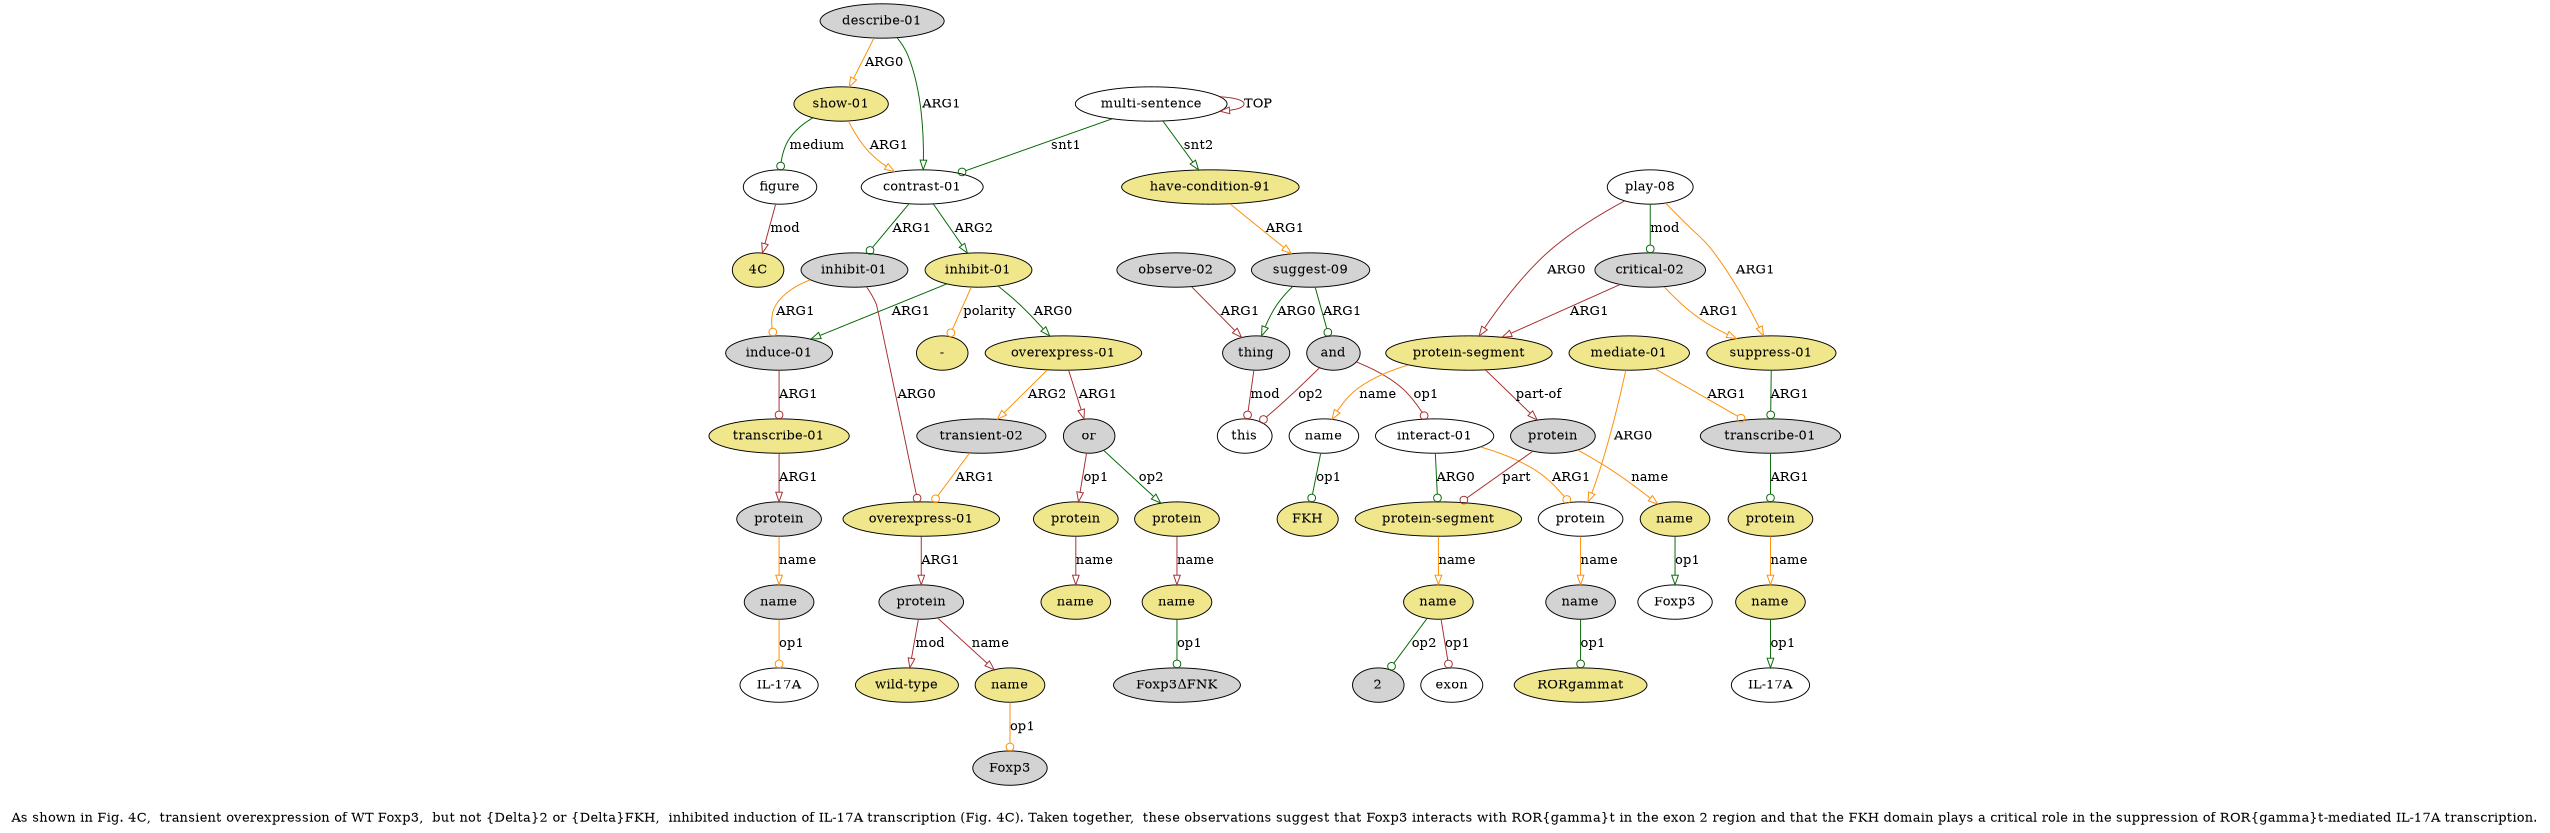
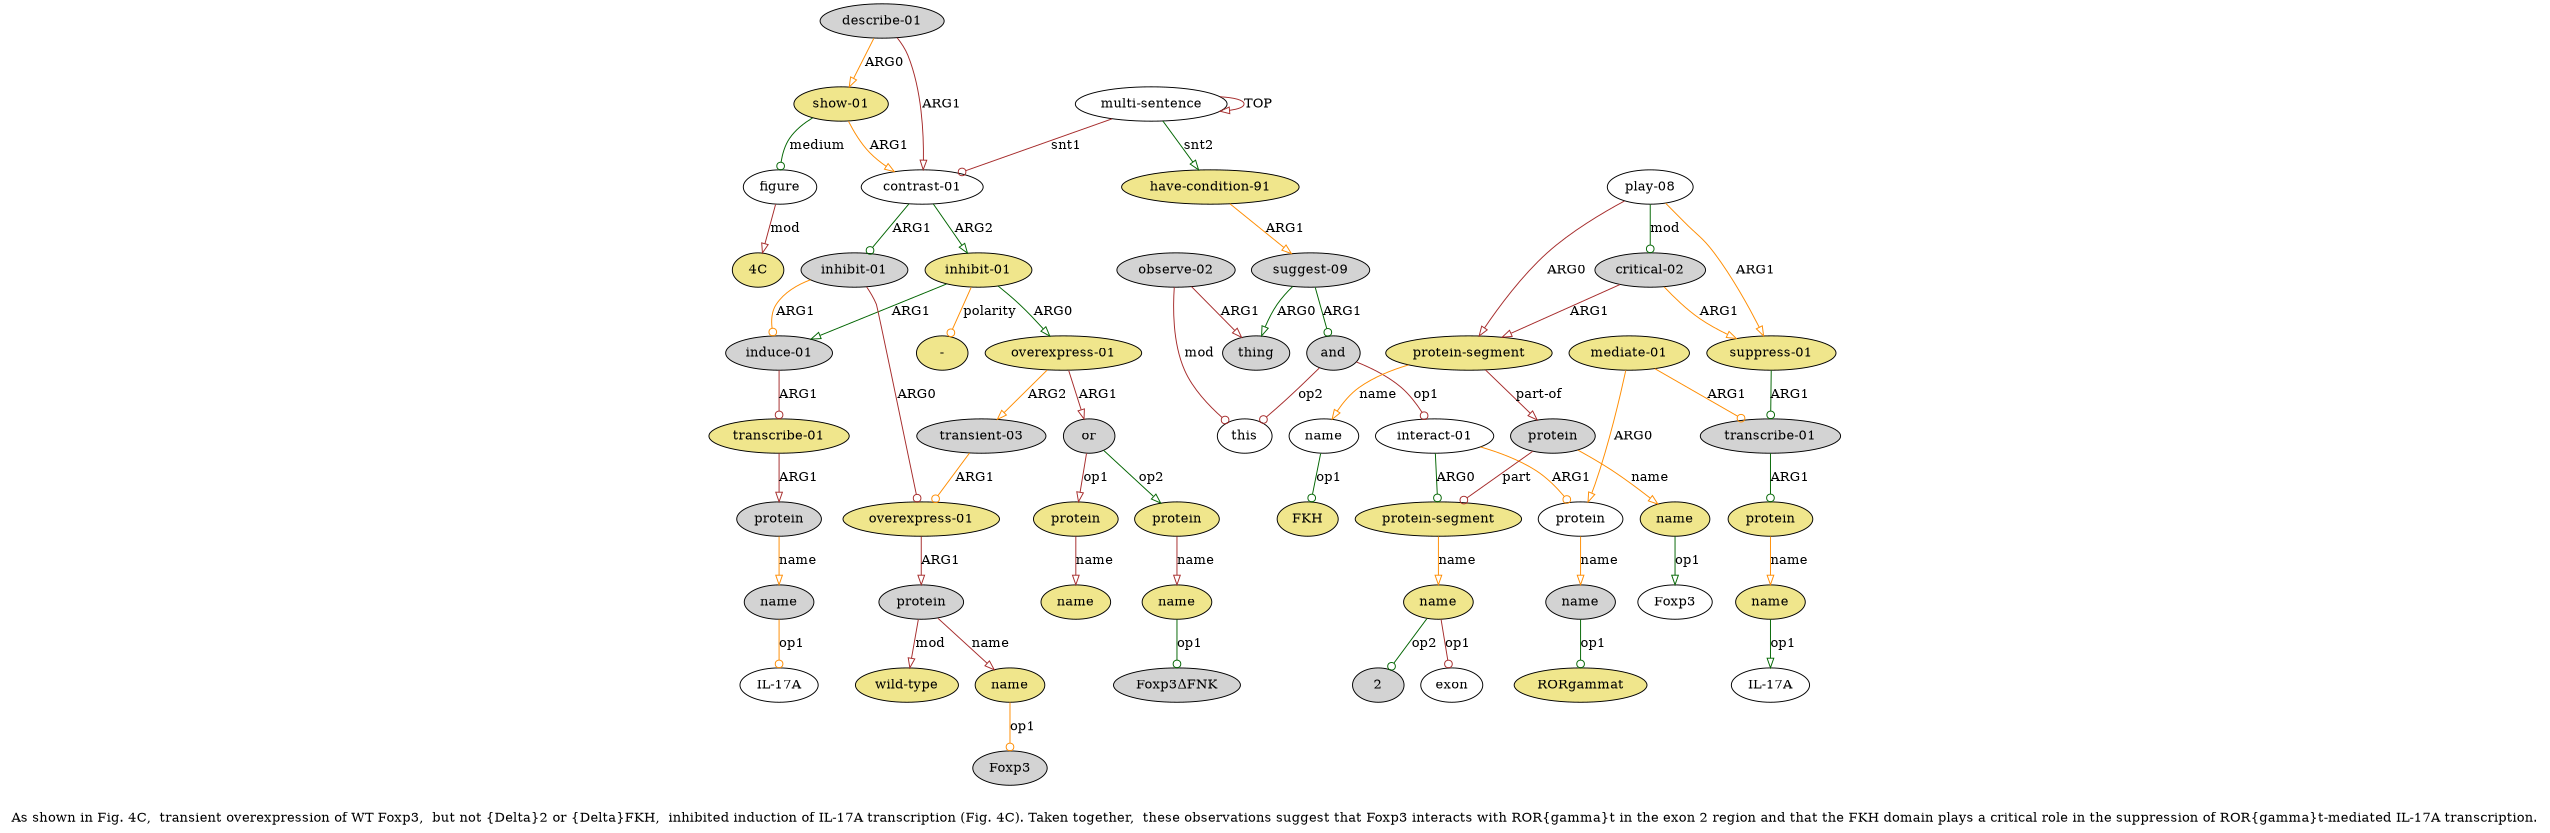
  digraph {
    label="As shown in Fig. 4C,  transient overexpression of WT Foxp3,  but not {Delta}2 or {Delta}FKH,  inhibited induction of IL-17A transcription (Fig. 4C). Taken together,  these observations suggest that Foxp3 interacts with ROR{gamma}t in the exon 2 region and that the FKH domain plays a critical role in the suppression of ROR{gamma}t-mediated IL-17A transcription."
    node [color=black fillcolor=khaki gold_ind=-1 gold_label=name style=filled test_ind=-1 test_label=name]
    edge [arrowhead=onormal color=brown gold_label=ARG1 test_label=ARG1]
    n1 [fillcolor=white gold_ind=20 gold_label=figure label=figure test_ind=20 test_label=figure]
    n2 [gold_label="4C" label="4C" test_label="4C"]
    n3 [fillcolor=lightgrey gold_ind=21 gold_label="describe-01" label="describe-01" test_ind=21 test_label="describe-01"]
    n4 [fillcolor=white gold_ind=1 gold_label="contrast-01" label="contrast-01" test_ind=1 test_label="contrast-01"]
    n5 [gold_ind=19 gold_label="show-01" label="show-01" test_ind=19 test_label="show-01"]
    n6 [gold_ind=12 gold_label="inhibit-01" label="inhibit-01" test_ind=12 test_label="inhibit-01"]
    n7 [fillcolor=lightgrey gold_ind=2 gold_label="inhibit-01" label="inhibit-01" test_ind=2 test_label="inhibit-01"]
    n8 [gold_ind=13 gold_label="overexpress-01" label="overexpress-01" test_ind=13 test_label="overexpress-01"]
    n9 [fillcolor=lightgrey gold_ind=8 gold_label="induce-01" label="induce-01" test_ind=8 test_label="induce-01"]
    n10 [gold_label="-" label="-" test_label="-"]
    n11 [gold_ind=3 gold_label="overexpress-01" label="overexpress-01" test_ind=3 test_label="overexpress-01"]
    n12 [gold_ind=22 gold_label="have-condition-91" label="have-condition-91" test_ind=22 test_label="have-condition-91"]
    n13 [fillcolor=lightgrey gold_ind=23 gold_label="suggest-01" label="suggest-09" test_ind=23 test_label="suggest-01"]
    n14 [fillcolor=lightgrey gold_ind=24 gold_label=thing label=thing test_ind=24 test_label=thing]
    n15 [fillcolor=lightgrey gold_ind=27 gold_label=and label=and test_ind=27 test_label=and]
    n16 [fillcolor=white gold_ind=26 gold_label=this label=this test_ind=26 test_label=this]
    n17 [fillcolor=white gold_ind=28 gold_label="interact-01" label="interact-01" test_ind=28 test_label="interact-01"]
    n18 [gold_ind=29 gold_label="protein-segment" label="protein-segment" test_ind=29 test_label="protein-segment"]
    n19 [fillcolor=white gold_ind=33 gold_label=protein label=protein test_ind=33 test_label=protein]
    n20 [fillcolor=white gold_ind=35 gold_label="play-08" label="play-08" test_ind=35 test_label="play-08"]
    n21 [gold_ind=36 gold_label="protein-segment" label="protein-segment" test_ind=36 test_label="protein-segment"]
    n22 [gold_ind=38 gold_label="suppress-01" label="suppress-01" test_ind=38 test_label="suppress-01"]
    n23 [fillcolor=lightgrey gold_ind=43 gold_label="critical-02" label="critical-02" test_ind=43 test_label="critical-02"]
    n24 [fillcolor=lightgrey gold_ind=25 gold_label="observe-02" label="observe-02" test_ind=25 test_label="observe-02"]
    n25 [gold_ind=30 label=name test_ind=30]
    n26 [fillcolor=lightgrey gold_ind=34 label=name test_ind=34]
    n27 [fillcolor=lightgrey gold_ind=31 gold_label=protein label=protein test_ind=31 test_label=protein]
    n28 [fillcolor=white gold_ind=37 label=name test_ind=37]
    n29 [fillcolor=lightgrey gold_ind=39 gold_label="transcribe-01" label="transcribe-01" test_ind=39 test_label="transcribe-01"]
    n30 [fillcolor=lightgrey gold_label=2 label=2 test_label=2]
    n31 [fillcolor=white gold_label=exon label=exon test_label=exon]
    n32 [gold_label=RORgammat label=RORgammat test_label=RORgammat]
    n33 [gold_ind=32 label=name test_ind=32]
    n34 [fillcolor=white gold_label=Foxp3 label=Foxp3 test_label=Foxp3]
    n35 [gold_label=FKH label=FKH test_label=FKH]
    n36 [fillcolor=lightgrey gold_label="Foxp3ΔFNK" label="Foxp3ΔFNK" test_label="Foxp3ΔFNK"]
    n37 [gold_ind=40 gold_label=protein label=protein test_ind=40 test_label=protein]
    n38 [gold_ind=15 gold_label=protein label=protein test_ind=15 test_label=protein]
    n39 [gold_ind=16 label=name test_ind=16]
    n40 [fillcolor=lightgrey gold_ind=14 gold_label=or label=or test_ind=14 test_label=or]
    n41 [gold_ind=17 gold_label=protein label=protein test_ind=17 test_label=protein]
    n42 [gold_ind=18 label=name test_ind=18]
    n43 [fillcolor=lightgrey gold_ind=11 label=name test_ind=11]
    n44 [fillcolor=white gold_label="IL-17A" label="IL-17A" test_label="IL-17A"]
    n45 [fillcolor=lightgrey gold_ind=10 gold_label=protein label=protein test_ind=10 test_label=protein]
-   n46 [fillcolor=lightgrey gold_ind=7 gold_label="transient-02" label="transient-02" test_ind=7 test_label="transient-02"]
+   n46 [fillcolor=lightgrey gold_ind=7 gold_label="transient-02" label="transient-03" test_ind=7 test_label="transient-02"]
    n47 [fillcolor=lightgrey gold_ind=4 gold_label=protein label=protein test_ind=4 test_label=protein]
    n48 [gold_ind=9 gold_label="transcribe-01" label="transcribe-01" test_ind=9 test_label="transcribe-01"]
    n49 [gold_ind=41 label=name test_ind=41]
    n50 [fillcolor=white gold_label="IL-17A" label="IL-17A" test_label="IL-17A"]
    n51 [fillcolor=white gold_ind=0 gold_label="multi-sentence" label="multi-sentence" test_ind=0 test_label="multi-sentence"]
    n52 [gold_ind=5 label=name test_ind=5]
    n53 [gold_ind=6 gold_label="wild-type" label="wild-type" test_ind=6 test_label="wild-type"]
    n54 [fillcolor=lightgrey gold_label=Foxp3 label=Foxp3 test_label=Foxp3]
    n55 [gold_ind=42 gold_label="mediate-01" label="mediate-01" test_ind=42 test_label="mediate-01"]
    n1 -> n2 [gold_label=mod label=mod test_label=mod]
-   n3 -> n4 [color=darkgreen label=ARG1]
+   n3 -> n4 [label=ARG1]
    n3 -> n5 [color=darkorange gold_label=ARG0 label=ARG0 test_label=ARG0]
    n4 -> n6 [color=darkgreen gold_label=ARG2 label=ARG2 test_label=ARG2]
    n4 -> n7 [arrowhead=odot color=darkgreen label=ARG1]
    n5 -> n1 [arrowhead=odot color=darkgreen gold_label=medium label=medium test_label=medium]
    n5 -> n4 [color=darkorange label=ARG1]
    n6 -> n8 [color=darkgreen gold_label=ARG0 label=ARG0 test_label=ARG0]
    n6 -> n9 [color=darkgreen label=ARG1]
    n6 -> n10 [arrowhead=odot color=darkorange gold_label=polarity label=polarity test_label=polarity]
    n7 -> n9 [arrowhead=odot color=darkorange label=ARG1]
    n7 -> n11 [arrowhead=odot gold_label=ARG0 label=ARG0 test_label=ARG0]
    n8 -> n40 [label=ARG1]
    n8 -> n46 [color=darkorange gold_label=ARG2 label=ARG2 test_label=ARG2]
    n9 -> n48 [arrowhead=odot label=ARG1]
    n11 -> n47 [label=ARG1]
    n12 -> n13 [color=darkorange label=ARG1]
    n13 -> n14 [color=darkgreen gold_label=ARG0 label=ARG0 test_label=ARG0]
    n13 -> n15 [arrowhead=odot color=darkgreen label=ARG1]
-   n14 -> n16 [arrowhead=odot gold_label=mod label=mod test_label=mod]
+   n24 -> n16 [arrowhead=odot gold_label=mod label=mod test_label=mod]
    n15 -> n16 [arrowhead=odot gold_label=op2 label=op2 test_label=op2]
    n15 -> n17 [arrowhead=odot gold_label=op1 label=op1 test_label=op1]
    n17 -> n18 [arrowhead=odot color=darkgreen gold_label=ARG0 label=ARG0 test_label=ARG0]
    n17 -> n19 [arrowhead=odot color=darkorange label=ARG1]
    n18 -> n25 [color=darkorange gold_label=name label=name test_label=name]
    n19 -> n26 [color=darkorange gold_label=name label=name test_label=name]
    n20 -> n21 [gold_label=ARG0 label=ARG0 test_label=ARG0]
    n20 -> n22 [color=darkorange label=ARG1]
    n20 -> n23 [arrowhead=odot color=darkgreen gold_label=mod label=mod test_label=mod]
    n21 -> n27 [gold_label="part-of" label="part-of" test_label="part-of"]
    n21 -> n28 [color=darkorange gold_label=name label=name test_label=name]
    n22 -> n29 [arrowhead=odot color=darkgreen label=ARG1]
    n23 -> n21 [label=ARG1]
    n23 -> n22 [color=darkorange gold_label=ARG2 label=ARG1 test_label=ARG2]
    n24 -> n14 [label=ARG1]
    n25 -> n30 [arrowhead=odot color=darkgreen gold_label=op2 label=op2 test_label=op2]
    n25 -> n31 [arrowhead=odot gold_label=op1 label=op1 test_label=op1]
    n26 -> n32 [arrowhead=odot color=darkgreen gold_label=op1 label=op1 test_label=op1]
    n27 -> n18 [arrowhead=odot gold_label=part label=part test_label=part]
    n27 -> n33 [color=darkorange gold_label=name label=name test_label=name]
    n28 -> n35 [arrowhead=odot color=darkgreen gold_label=op1 label=op1 test_label=op1]
    n29 -> n37 [arrowhead=odot color=darkgreen label=ARG1]
    n33 -> n34 [color=darkgreen gold_label=op1 label=op1 test_label=op1]
    n37 -> n49 [color=darkorange gold_label=name label=name test_label=name]
    n38 -> n39 [gold_label=name label=name test_label=name]
    n40 -> n38 [gold_label=op1 label=op1 test_label=op1]
    n40 -> n41 [color=darkgreen gold_label=op2 label=op2 test_label=op2]
    n41 -> n42 [gold_label=name label=name test_label=name]
    n42 -> n36 [arrowhead=odot color=darkgreen gold_label=op1 label=op1 test_label=op1]
    n43 -> n44 [arrowhead=odot color=darkorange gold_label=op1 label=op1 test_label=op1]
    n45 -> n43 [color=darkorange gold_label=name label=name test_label=name]
    n46 -> n11 [arrowhead=odot color=darkorange label=ARG1]
    n47 -> n52 [gold_label=name label=name test_label=name]
    n47 -> n53 [gold_label=mod label=mod test_label=mod]
    n48 -> n45 [label=ARG1]
    n49 -> n50 [color=darkgreen gold_label=op1 label=op1 test_label=op1]
-   n51 -> n4 [arrowhead=odot color=darkgreen gold_label=snt1 label=snt1 test_label=snt1]
+   n51 -> n4 [arrowhead=odot gold_label=snt1 label=snt1 test_label=snt1]
    n51 -> n12 [color=darkgreen gold_label=snt2 label=snt2 test_label=snt2]
    n51 -> n51 [gold_label=TOP label=TOP test_label=TOP]
    n52 -> n54 [arrowhead=odot color=darkorange gold_label=op1 label=op1 test_label=op1]
    n55 -> n19 [color=darkorange gold_label=ARG0 label=ARG0 test_label=ARG0]
    n55 -> n29 [arrowhead=odot color=darkorange label=ARG1]
  }
